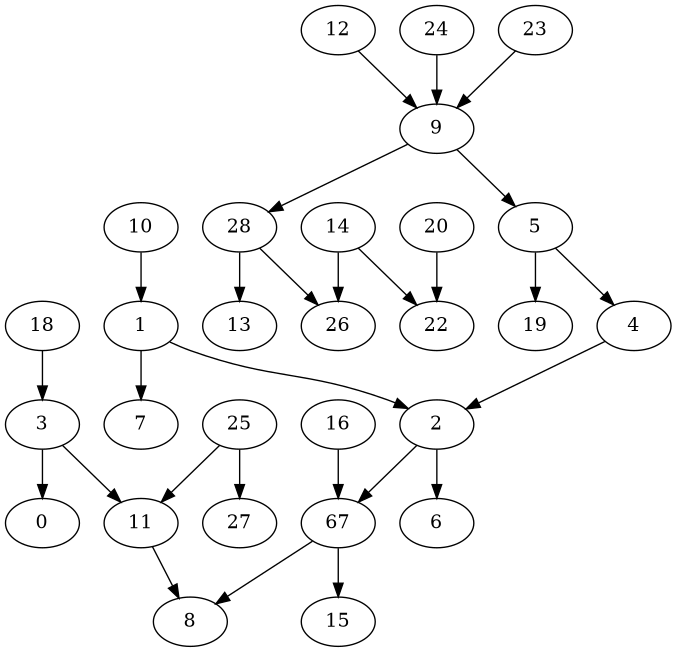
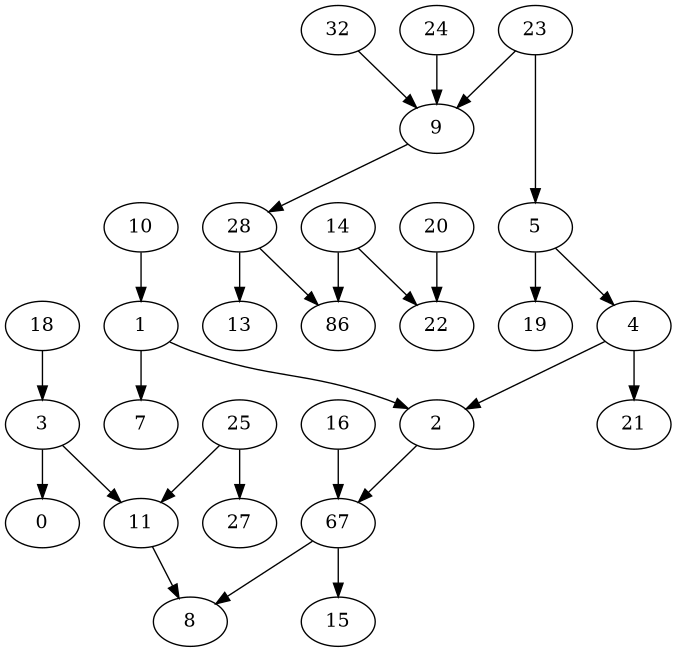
  digraph {
    10
    1
    7
    2
-   6
    n6 [label=67]
    14
    22
-   26
+   26 [label=86]
    23
    9
    5
    28
    4
    19
    13
    8
    15
    3
    11
    0
+   21
    18
    20
    24
    25
    27
    16
-   12
+   12 [label=32]
    10 -> 1
    1 -> 7
    1 -> 2
-   2 -> 6
    2 -> n6
    n6 -> 8
    n6 -> 15
    14 -> 22
    14 -> 26
    23 -> 9
-   9 -> 5
+   23 -> 5
    9 -> 28
    5 -> 4
    5 -> 19
    28 -> 26
    28 -> 13
    4 -> 2
+   4 -> 21
    3 -> 11
    3 -> 0
    11 -> 8
    18 -> 3
    20 -> 22
    24 -> 9
    25 -> 11
    25 -> 27
    16 -> n6
    12 -> 9
  }
